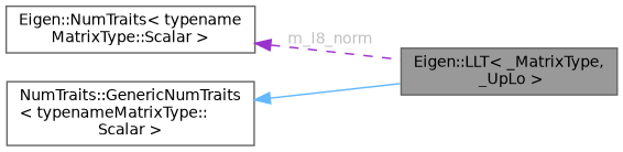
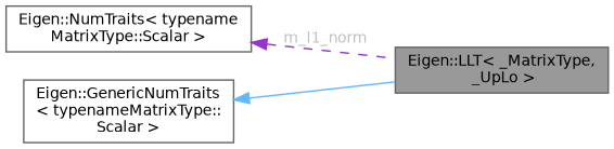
  digraph {
    rankdir=LR
    node [color=gray40 fillcolor=white fontname=Helvetica fontsize=10 shape=box style=filled]
    edge [dir=back fontname=Helvetica fontsize=10 labelfontname=Helvetica labelfontsize=10]
    n1 [fillcolor=grey60 fontcolor=black height=0.2 label="Eigen::LLT\< _MatrixType,\l _UpLo \>" width=0.4]
    n2 [height=0.2 label="Eigen::NumTraits\< typename\lMatrixType::Scalar \>" width=0.4]
-   n3 [height=0.2 label="NumTraits::GenericNumTraits\l\< typenameMatrixType::\lScalar \>" width=0.4]
-   n2 -> n1 [color=darkorchid3 fontcolor=grey label=" m_l8_norm" style=dashed]
+   n3 [height=0.2 label="Eigen::GenericNumTraits\l\< typenameMatrixType::\lScalar \>" width=0.4]
+   n2 -> n1 [color=darkorchid3 fontcolor=grey label=" m_l1_norm" style=dashed]
    n3 -> n1 [color=steelblue1 style=solid]
  }
